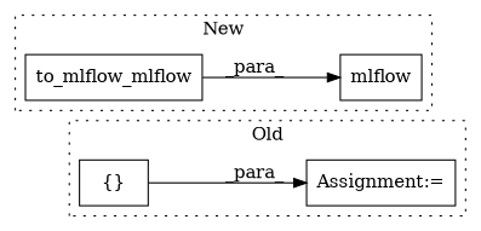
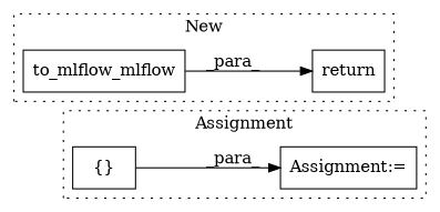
  digraph {
    rankdir=LR
    node [l=18 shape=box]
    n1 [a=4 l=2 label="{}" s=11172]
    n2 [a=7 l=1 label="Assignment:=" s=11162]
    n3 [a=32 label=to_mlflow_mlflow s=11020]
-   n4 [a=41 label=mlflow s=10995]
+   n4 [a=41 label=return s=10995]
    subgraph cluster_1 {
-     label=Old
+     label=Assignment
      style=dotted
      n1
      n2
    }
    subgraph cluster_2 {
      label=New
      style=dotted
      n3
      n4
    }
    n1 -> n2 [label=_para_]
    n3 -> n4 [label=_para_]
  }
